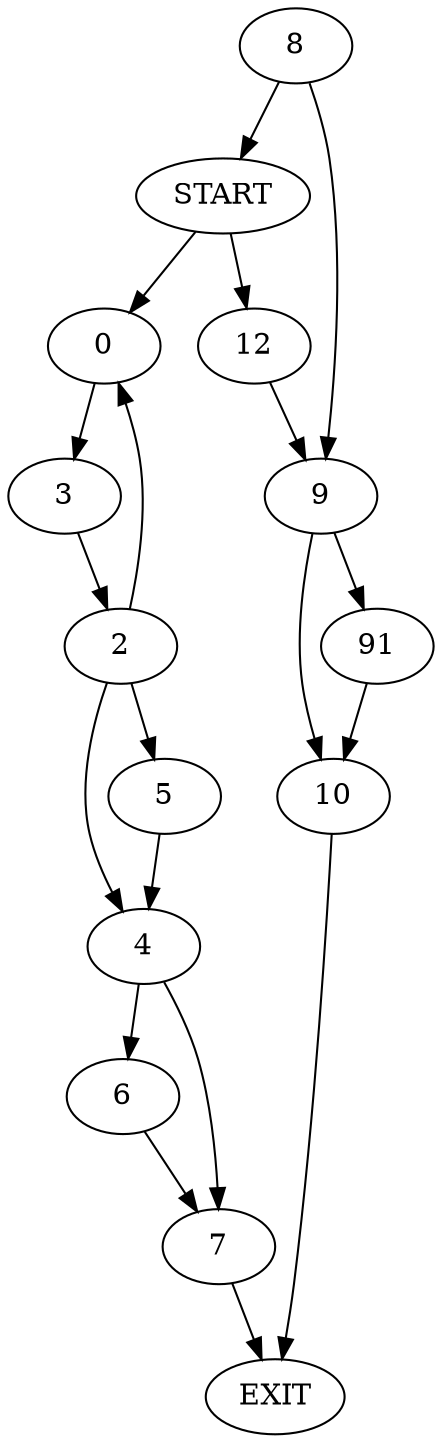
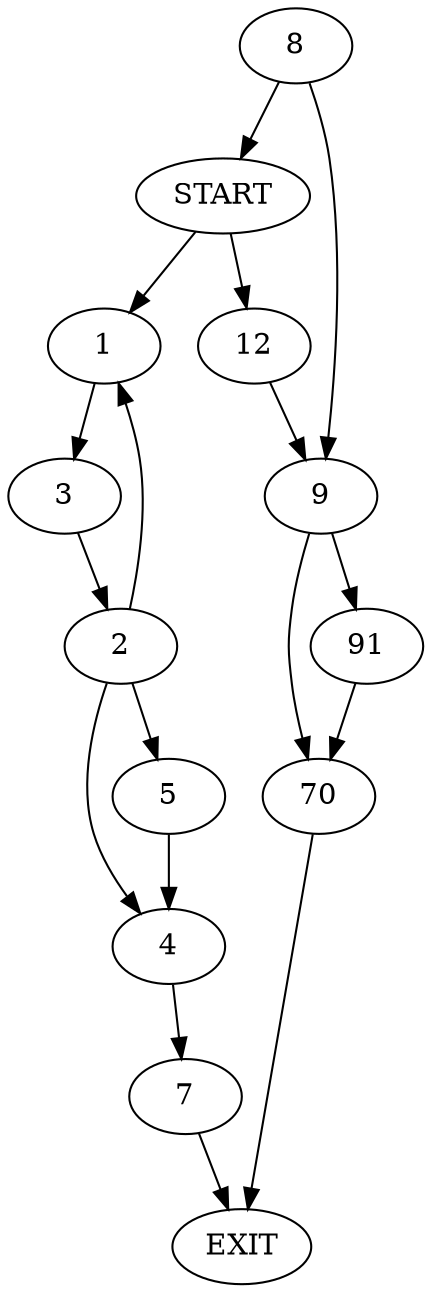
  digraph {
    fontname="DejaVu Serif"
    node [fontname="DejaVu Serif"]
    edge [fontname="DejaVu Serif"]
    n1 [label=START]
-   1 [label=0]
+   1
    12
    3
    8
    9
    n7 [label=EXIT]
    2
    4
    5
-   6
    7
-   10
+   10 [label=70]
    n14 [label=91]
    n1 -> 1
    n1 -> 12
    1 -> 3
    12 -> 9
    3 -> 2
    8 -> n1
    8 -> 9
    9 -> 10
    9 -> n14
    2 -> 1
    2 -> 4
    2 -> 5
-   4 -> 6
    4 -> 7
    5 -> 4
-   6 -> 7
    7 -> n7
    10 -> n7
    n14 -> 10
  }
